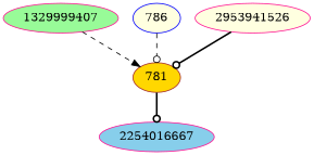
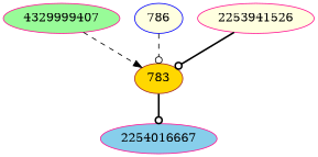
  strict digraph {
    node [color=deeppink fillcolor=lightyellow style=filled]
    edge [arrowhead=odot style=dashed]
-   1329999407 [fillcolor=palegreen]
-   783 [color=brown fillcolor=gold label=781]
+   1329999407 [fillcolor=palegreen label=4329999407]
+   783 [color=brown fillcolor=gold]
    2254016667 [fillcolor=skyblue]
    786 [color=blue]
-   2253941526 [label=2953941526]
+   2253941526
    1329999407 -> 783 [arrowhead=normal]
    783 -> 2254016667 [style=bold]
    786 -> 783
    2253941526 -> 783 [style=bold]
  }
